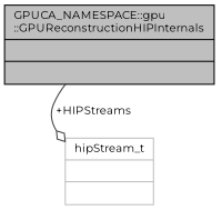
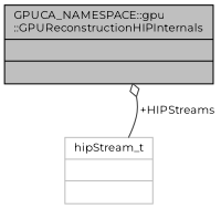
  digraph {
    fontname=Montserrat
    node [fontname=Montserrat fontsize=10 shape=record]
    n1 [color=black fillcolor=grey75 fontcolor=black height=0.2 label="{GPUCA_NAMESPACE::gpu\l::GPUReconstructionHIPInternals\n||}" style=filled width=0.4]
    n2 [color=grey75 height=0.2 label="{hipStream_t\n||}" width=0.4]
-   n1 -> n2 [arrowhead=odiamond color=grey25 fontname=Montserrat fontsize=10 label=" +HIPStreams" labelfontname=Helvetica labelfontsize=10 style=solid]
+   n2 -> n1 [arrowhead=odiamond color=grey25 fontname=Montserrat fontsize=10 label=" +HIPStreams" labelfontname=Helvetica labelfontsize=10 style=solid]
  }
